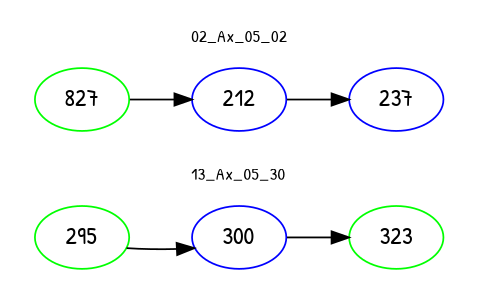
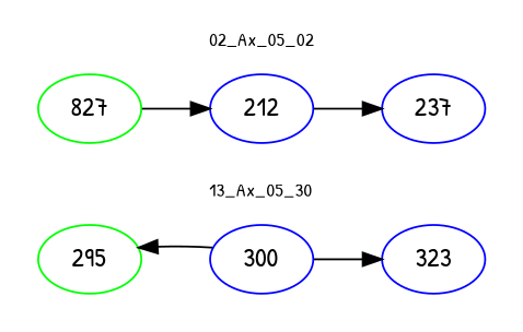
  digraph {
    fontname="Patrick Hand"
    rankdir=LR
    node [color=blue fontname="Patrick Hand"]
    edge [color=black fontname="Patrick Hand"]
    n1 [color=green label=295]
    n2 [label=300]
-   n3 [color=green label=323]
+   n3 [label=323]
    n4 [color=green label=827]
    n5 [label=212]
    n6 [label=237]
    subgraph cluster_1 {
      color=white
      fontsize=10
      label="13_Ax_05_30"
      n1
      n2
      n3
    }
    subgraph cluster_2 {
      color=white
      fontsize=10
      label="02_Ax_05_02"
      n4
      n5
      n6
    }
-   n1 -> n2
+   n2 -> n1
    n2 -> n3
    n4 -> n5
    n5 -> n6
  }
